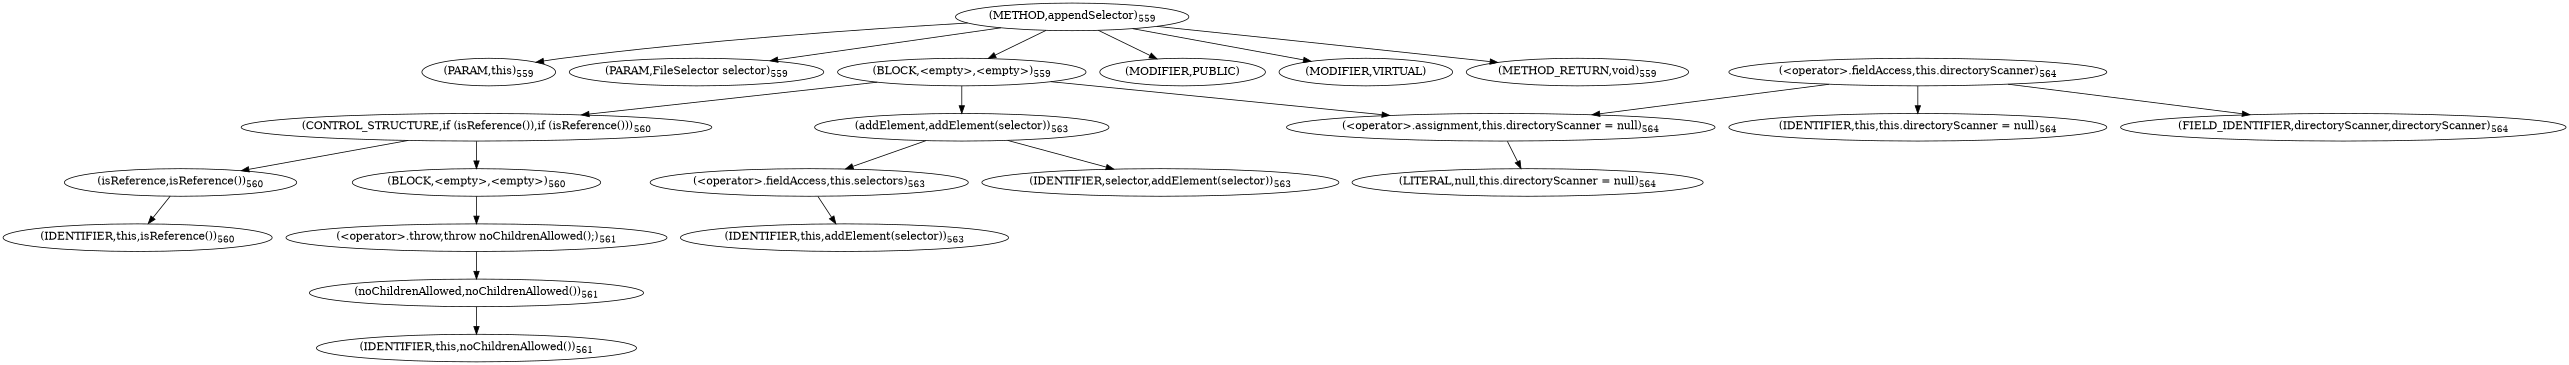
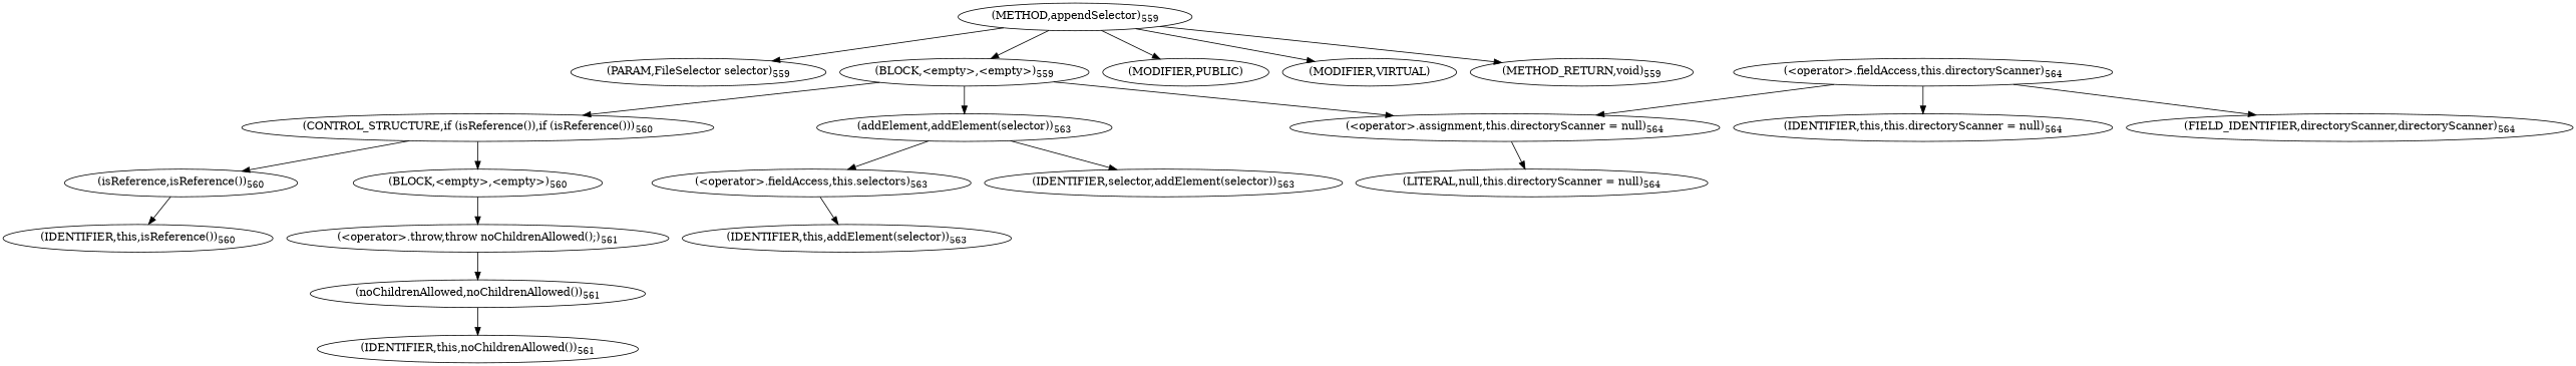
  digraph {
    n1 [label=<(METHOD,appendSelector)<SUB>559</SUB>>]
-   n2 [label=<(PARAM,this)<SUB>559</SUB>>]
    n3 [label=<(PARAM,FileSelector selector)<SUB>559</SUB>>]
    n4 [label=<(BLOCK,&lt;empty&gt;,&lt;empty&gt;)<SUB>559</SUB>>]
    n5 [label=<(MODIFIER,PUBLIC)>]
    n6 [label=<(MODIFIER,VIRTUAL)>]
    n7 [label=<(METHOD_RETURN,void)<SUB>559</SUB>>]
    n8 [label=<(CONTROL_STRUCTURE,if (isReference()),if (isReference()))<SUB>560</SUB>>]
    n9 [label=<(addElement,addElement(selector))<SUB>563</SUB>>]
    n10 [label=<(&lt;operator&gt;.assignment,this.directoryScanner = null)<SUB>564</SUB>>]
    n11 [label=<(isReference,isReference())<SUB>560</SUB>>]
    n12 [label=<(BLOCK,&lt;empty&gt;,&lt;empty&gt;)<SUB>560</SUB>>]
    n13 [label=<(&lt;operator&gt;.fieldAccess,this.selectors)<SUB>563</SUB>>]
    n14 [label=<(IDENTIFIER,selector,addElement(selector))<SUB>563</SUB>>]
    n15 [label=<(LITERAL,null,this.directoryScanner = null)<SUB>564</SUB>>]
    n16 [label=<(IDENTIFIER,this,isReference())<SUB>560</SUB>>]
    n17 [label=<(&lt;operator&gt;.throw,throw noChildrenAllowed();)<SUB>561</SUB>>]
    n18 [label=<(noChildrenAllowed,noChildrenAllowed())<SUB>561</SUB>>]
    n19 [label=<(IDENTIFIER,this,noChildrenAllowed())<SUB>561</SUB>>]
    n20 [label=<(IDENTIFIER,this,addElement(selector))<SUB>563</SUB>>]
    n21 [label=<(&lt;operator&gt;.fieldAccess,this.directoryScanner)<SUB>564</SUB>>]
    n22 [label=<(IDENTIFIER,this,this.directoryScanner = null)<SUB>564</SUB>>]
    n23 [label=<(FIELD_IDENTIFIER,directoryScanner,directoryScanner)<SUB>564</SUB>>]
-   n1 -> n2
    n1 -> n3
    n1 -> n4
    n1 -> n5
    n1 -> n6
    n1 -> n7
    n4 -> n8
    n4 -> n9
    n4 -> n10
    n8 -> n11
    n8 -> n12
    n9 -> n13
    n9 -> n14
    n10 -> n15
    n11 -> n16
    n12 -> n17
    n13 -> n20
    n17 -> n18
    n18 -> n19
    n21 -> n10
    n21 -> n22
    n21 -> n23
  }
